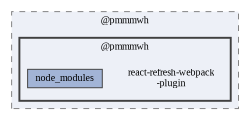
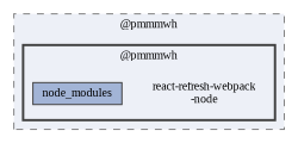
  digraph {
    compound=true
    fontname="Liberation Serif"
    node [fontname="Liberation Serif" fontsize=10]
-   n1 [height=0.2 label="react-refresh-webpack\l-plugin" shape=plaintext width=0.4]
+   n1 [height=0.2 label="react-refresh-webpack\l-node" shape=plaintext width=0.4]
    n2 [color=grey25 fillcolor="#a2b4d6" height=0.2 label=node_modules shape=box style=filled width=0.4]
    subgraph cluster_1 {
      bgcolor="#edf0f7"
      fontsize=10
      label="@pmmmwh"
      pencolor=grey50
      style="filled,dashed"
      subgraph cluster_2 {
        bgcolor="#edf0f7"
        fontsize=10
        pencolor=grey25
        style="filled,bold"
        n1
        n2
      }
    }
  }
